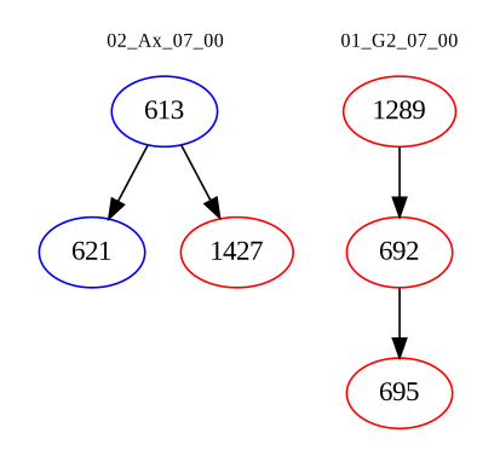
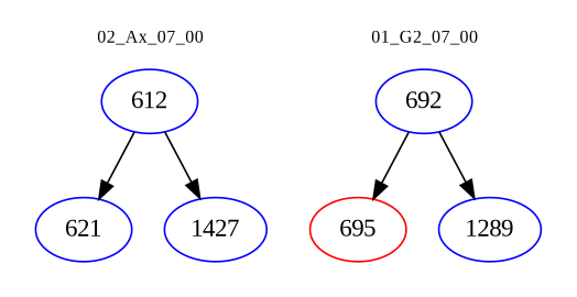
  digraph {
    fontname="Liberation Serif"
    node [color=blue fontname="Liberation Serif"]
    edge [color=black fontname="Liberation Serif"]
-   n1 [label=613]
+   n1 [label=612]
    n2 [label=621]
-   n3 [color=red label=1427]
-   n4 [color=red label=692]
+   n3 [label=1427]
+   n4 [label=692]
    n5 [color=red label=695]
-   n6 [color=red label=1289]
+   n6 [label=1289]
    subgraph cluster_1 {
      color=white
      fontsize=10
      label="02_Ax_07_00"
      n1
      n2
      n3
    }
    subgraph cluster_2 {
      color=white
      fontsize=10
      label="01_G2_07_00"
      n4
      n5
      n6
    }
    n1 -> n2
    n1 -> n3
    n4 -> n5
-   n6 -> n4
+   n4 -> n6
  }
